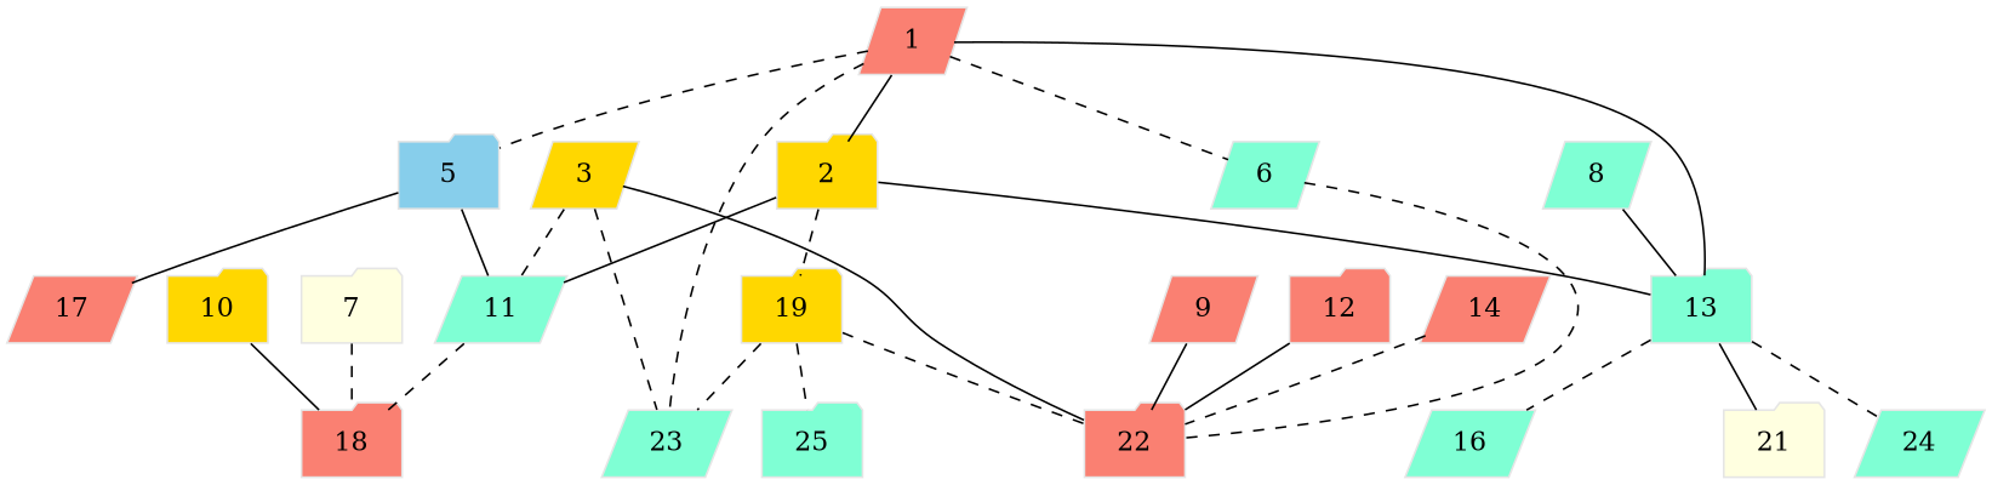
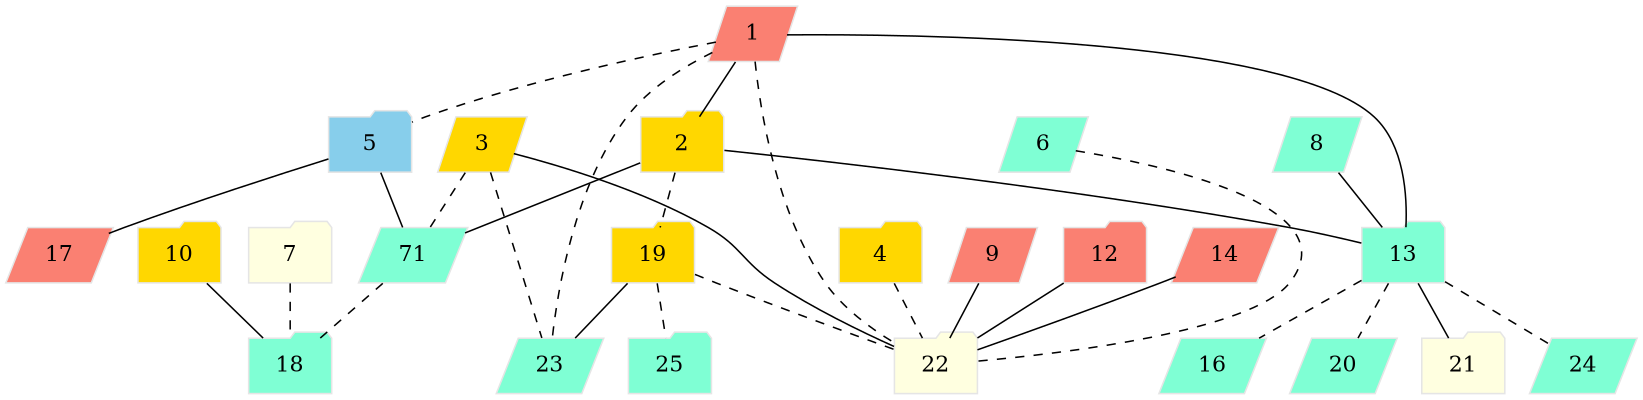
  graph {
    node [color=gray90 fillcolor=aquamarine shape=parallelogram style=filled]
    edge [style=dashed weight=1.0]
    1 [fillcolor=salmon]
    2 [fillcolor=gold shape=folder]
    5 [fillcolor=skyblue shape=folder]
    13 [shape=folder]
-   22 [fillcolor=salmon shape=folder]
+   22 [fillcolor=lightyellow shape=folder]
    23
-   11
+   11 [label=71]
    19 [fillcolor=gold shape=folder]
    17 [fillcolor=salmon]
    16
+   20
    21 [fillcolor=lightyellow shape=folder]
    24
-   18 [fillcolor=salmon shape=folder]
+   18 [shape=folder]
    25 [shape=folder]
    3 [fillcolor=gold]
+   4 [fillcolor=gold shape=folder]
    6
    7 [fillcolor=lightyellow shape=folder]
    8
    9 [fillcolor=salmon]
    10 [fillcolor=gold shape=folder]
    12 [fillcolor=salmon shape=folder]
    14 [fillcolor=salmon]
    1 -- 2 [style=solid]
    1 -- 5
    1 -- 13 [style=solid]
-   1 -- 6
+   1 -- 22
    1 -- 23
    2 -- 13 [style=solid]
    2 -- 11 [style=solid]
    2 -- 19
    5 -- 11 [style=solid]
    5 -- 17 [style=solid]
    13 -- 16
+   13 -- 20
    13 -- 21 [style=solid]
    13 -- 24
    11 -- 18
    19 -- 22
-   19 -- 23
+   19 -- 23 [style=solid]
    19 -- 25
    3 -- 22 [style=solid]
    3 -- 23
    3 -- 11
+   4 -- 22
    6 -- 22
    7 -- 18
    8 -- 13 [style=solid]
    9 -- 22 [style=solid]
    10 -- 18 [style=solid]
    12 -- 22 [style=solid]
-   14 -- 22
+   14 -- 22 [style=solid]
  }
